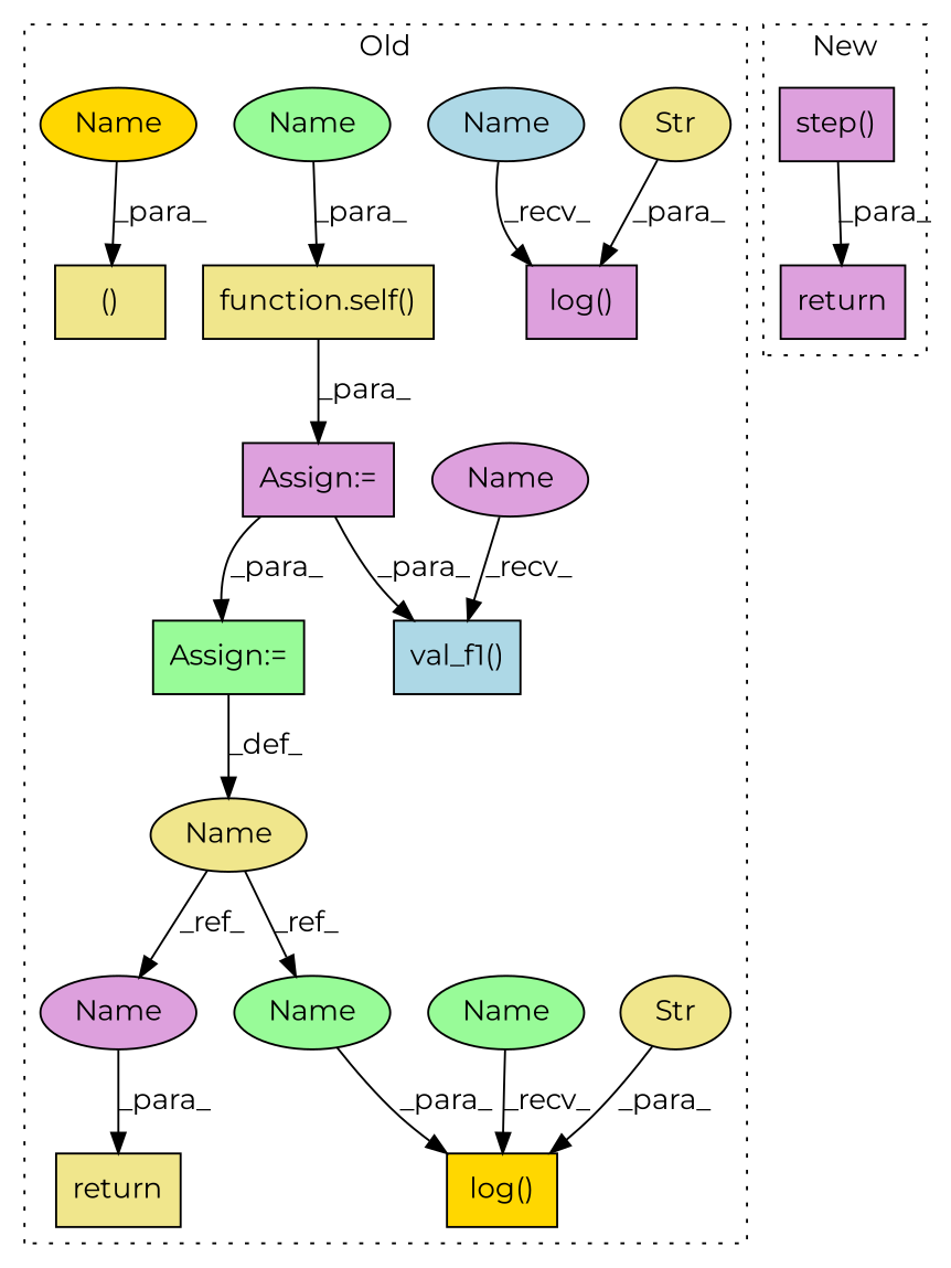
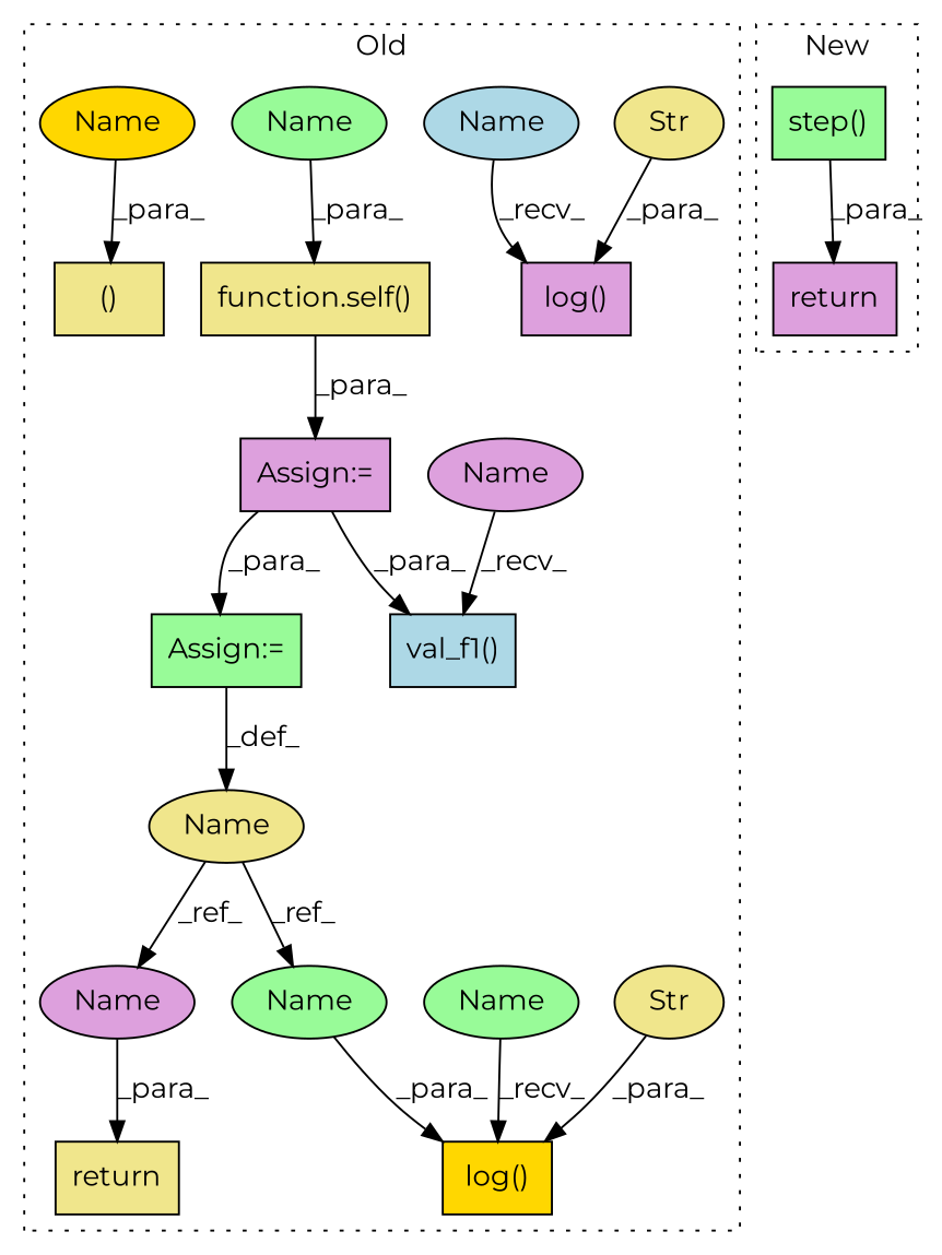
  digraph {
    fontname=Montserrat
    node [a=87 l=4 shape=box style=filled fillcolor=khaki fontname=Montserrat]
    edge [fontname=Montserrat]
    n1 [a=54 l=8 label="()" s=3160]
    n2 [a=75 l="5,1" label="function.self()" s="3274,3285"]
    n3 [a=68 l=3 label="Assign:=" s=3271 fillcolor=plum]
    n4 [a=68 l=3 label="Assign:=" s=3310 fillcolor=palegreen]
    n5 [a=75 l="9,46" label="log()" s="3352,3377" fillcolor=gold]
    n6 [a=75 l="9,46" label="log()" s="3469,3499" fillcolor=plum]
    n7 [a=66 l=8 label=Str s=3478 shape=ellipse]
    n8 [a=66 l=10 label=Str s=3361 shape=ellipse]
    n9 [label=Name s=3306 shape=ellipse]
    n10 [a=93 l=7 label=return s=3555]
    n11 [a=75 l="12,1" label="val_f1()" s="3433,3459" fillcolor=lightblue]
    n12 [label=Name s=3562 shape=ellipse fillcolor=plum]
    n13 [label=Name s=3373 shape=ellipse fillcolor=palegreen]
    n14 [label=Name s=3433 shape=ellipse fillcolor=plum]
    n15 [label=Name s=3352 shape=ellipse fillcolor=palegreen]
    n16 [label=Name s=3469 shape=ellipse fillcolor=lightblue]
    n17 [l=6 label=Name s=3279 shape=ellipse fillcolor=palegreen]
    n18 [l=6 label=Name s=3154 shape=ellipse fillcolor=gold]
-   n19 [a=75 l=40 label="step()" s=3512 fillcolor=plum]
+   n19 [a=75 l=40 label="step()" s=3512 fillcolor=palegreen]
    n20 [a=93 l=7 label=return s=3505 fillcolor=plum]
    subgraph cluster_1 {
      label=Old
      style=dotted
      n1
      n2
      n3
      n4
      n5
      n6
      n7
      n8
      n9
      n10
      n11
      n12
      n13
      n14
      n15
      n16
      n17
      n18
    }
    subgraph cluster_2 {
      label=New
      style=dotted
      n19
      n20
    }
    n2 -> n3 [label=_para_]
    n3 -> n4 [label=_para_]
    n3 -> n11 [label=_para_]
    n4 -> n9 [label=_def_]
    n7 -> n6 [label=_para_]
    n8 -> n5 [label=_para_]
    n9 -> n12 [label=_ref_]
    n9 -> n13 [label=_ref_]
    n12 -> n10 [label=_para_]
    n13 -> n5 [label=_para_]
    n14 -> n11 [label=_recv_]
    n15 -> n5 [label=_recv_]
    n16 -> n6 [label=_recv_]
    n17 -> n2 [label=_para_]
    n18 -> n1 [label=_para_]
    n19 -> n20 [label=_para_]
  }
